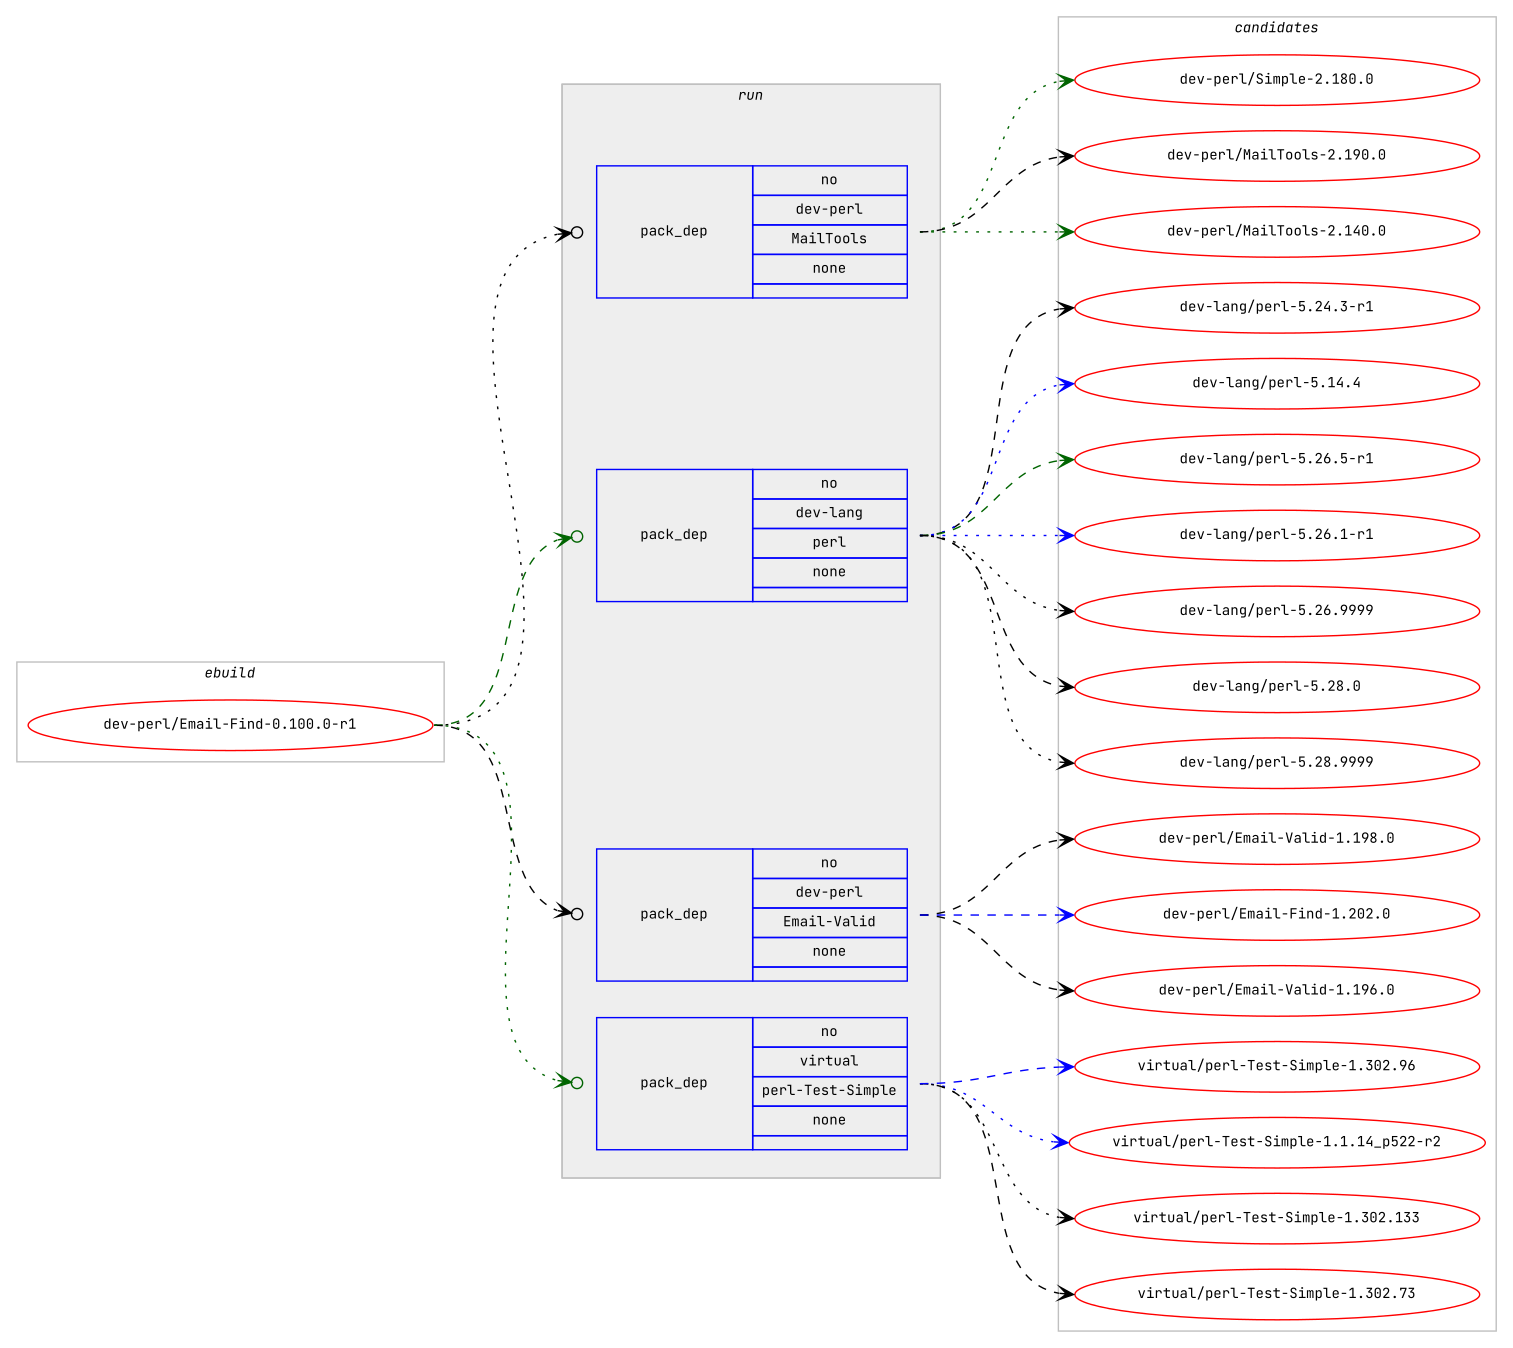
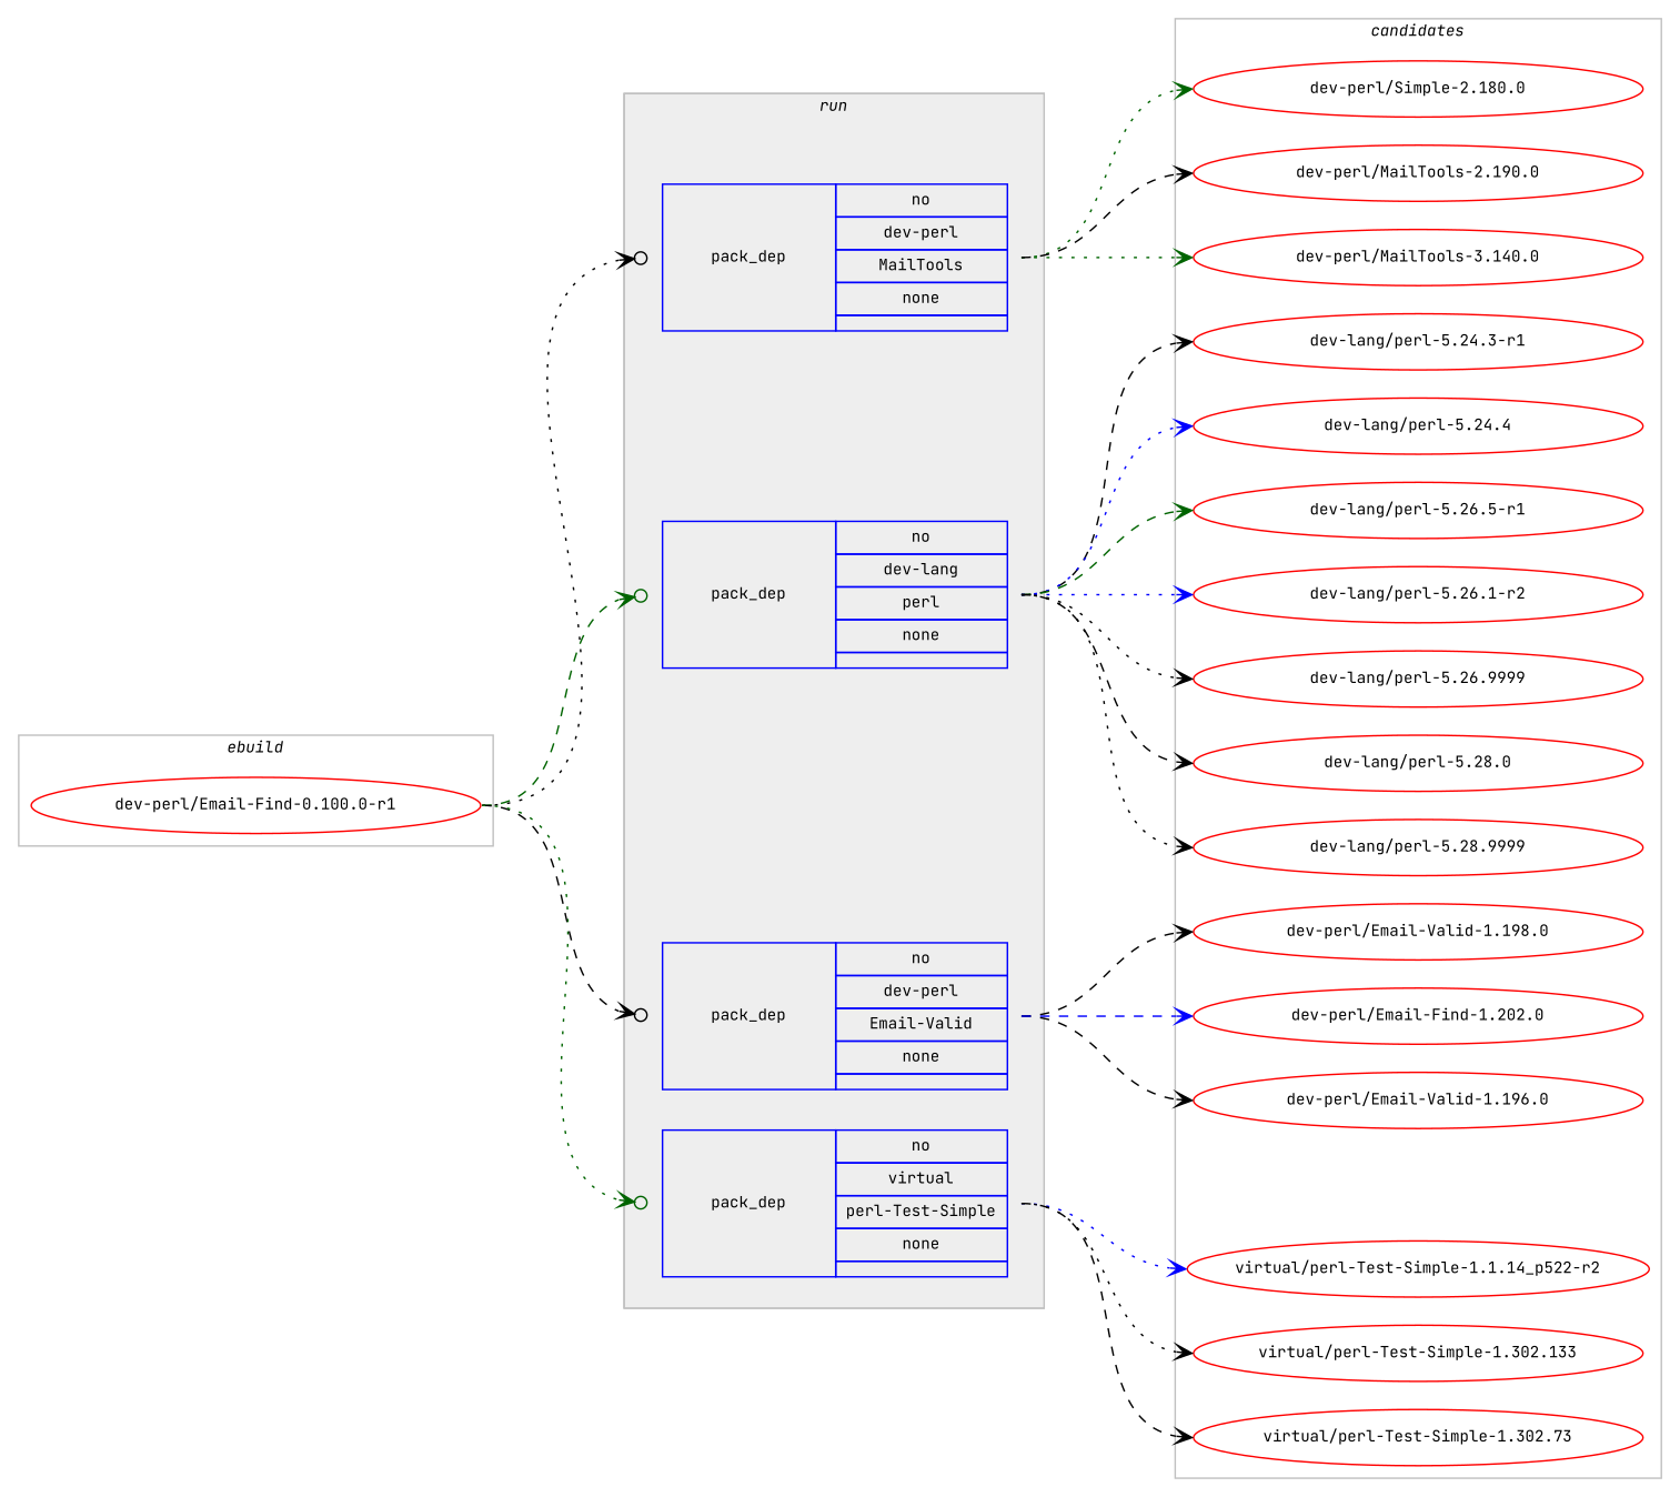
  digraph {
    compound=true
    concentrate=true
    fontname="JetBrains Mono"
    fontsize=10
    newrank=true
    rankdir=LR
    ranksep=1.5
    node [color=red fontname="JetBrains Mono" fontsize=10]
    edge [arrowhead=vee color=black fontname="JetBrains Mono" headport=w style=dashed tailport=e weight=100]
    n1 [label="dev-perl/Email-Find-0.100.0-r1" width=4]
    n2 [color=blue label=<<TABLE BORDER="0" CELLBORDER="1" CELLSPACING="0" CELLPADDING="4" WIDTH="220"><TR><TD ROWSPAN="6" CELLPADDING="30">pack_dep</TD></TR><TR><TD WIDTH="110">no</TD></TR><TR><TD>dev-perl</TD></TR><TR><TD>MailTools</TD></TR><TR><TD>none</TD></TR><TR><TD></TD></TR></TABLE>> shape=none]
    n3 [color=blue label=<<TABLE BORDER="0" CELLBORDER="1" CELLSPACING="0" CELLPADDING="4" WIDTH="220"><TR><TD ROWSPAN="6" CELLPADDING="30">pack_dep</TD></TR><TR><TD WIDTH="110">no</TD></TR><TR><TD>dev-lang</TD></TR><TR><TD>perl</TD></TR><TR><TD>none</TD></TR><TR><TD></TD></TR></TABLE>> shape=none]
    n4 [color=blue label=<<TABLE BORDER="0" CELLBORDER="1" CELLSPACING="0" CELLPADDING="4" WIDTH="220"><TR><TD ROWSPAN="6" CELLPADDING="30">pack_dep</TD></TR><TR><TD WIDTH="110">no</TD></TR><TR><TD>dev-perl</TD></TR><TR><TD>Email-Valid</TD></TR><TR><TD>none</TD></TR><TR><TD></TD></TR></TABLE>> shape=none]
    n5 [color=blue label=<<TABLE BORDER="0" CELLBORDER="1" CELLSPACING="0" CELLPADDING="4" WIDTH="220"><TR><TD ROWSPAN="6" CELLPADDING="30">pack_dep</TD></TR><TR><TD WIDTH="110">no</TD></TR><TR><TD>virtual</TD></TR><TR><TD>perl-Test-Simple</TD></TR><TR><TD>none</TD></TR><TR><TD></TD></TR></TABLE>> shape=none]
    n6 [label="dev-lang/perl-5.24.3-r1" width=4]
-   n7 [label="dev-lang/perl-5.14.4" width=4]
+   n7 [label="dev-lang/perl-5.24.4" width=4]
    n8 [label="dev-lang/perl-5.26.5-r1" width=4]
-   n9 [label="dev-lang/perl-5.26.1-r1" width=4]
+   n9 [label="dev-lang/perl-5.26.1-r2" width=4]
    n10 [label="dev-lang/perl-5.26.9999" width=4]
    n11 [label="dev-lang/perl-5.28.0" width=4]
    n12 [label="dev-lang/perl-5.28.9999" width=4]
    n13 [label="dev-perl/Email-Valid-1.196.0" width=4]
    n14 [label="dev-perl/Email-Valid-1.198.0" width=4]
    n15 [label="dev-perl/Email-Find-1.202.0" width=4]
-   n16 [label="dev-perl/MailTools-2.140.0" width=4]
+   n16 [label="dev-perl/MailTools-3.140.0" width=4]
    n17 [label="dev-perl/Simple-2.180.0" width=4]
    n18 [label="dev-perl/MailTools-2.190.0" width=4]
    n19 [label="virtual/perl-Test-Simple-1.1.14_p522-r2" width=4]
    n20 [label="virtual/perl-Test-Simple-1.302.133" width=4]
    n21 [label="virtual/perl-Test-Simple-1.302.73" width=4]
-   n22 [label="virtual/perl-Test-Simple-1.302.96" width=4]
    subgraph cluster_1 {
      color=gray
      label=<<i>ebuild</i>>
      rank=same
      n1
    }
    subgraph cluster_2 {
      color=gray
      label=<<i>dependencies</i>>
      subgraph cluster_3 {
        color=gray
        fillcolor="#eeeeee"
        label=<<i>compile</i>>
        style=filled
      }
      subgraph cluster_4 {
        color=gray
        fillcolor="#eeeeee"
        label=<<i>compile and run</i>>
        style=filled
        subgraph sub_5 {
          color=gray
          fillcolor="#eeeeee"
          label=<<i>compile and run</i>>
          style=filled
          n2
        }
        subgraph sub_6 {
          color=gray
          fillcolor="#eeeeee"
          label=<<i>compile and run</i>>
          style=filled
          n3
        }
        subgraph sub_7 {
          color=gray
          fillcolor="#eeeeee"
          label=<<i>compile and run</i>>
          style=filled
          n4
        }
        subgraph sub_8 {
          color=gray
          fillcolor="#eeeeee"
          label=<<i>compile and run</i>>
          style=filled
          n5
        }
      }
      subgraph cluster_9 {
        color=gray
        fillcolor="#eeeeee"
        label=<<i>run</i>>
        style=filled
      }
    }
    subgraph cluster_10 {
      color=gray
      label=<<i>candidates</i>>
      rank=same
      subgraph sub_11 {
        color=black
        label=<<i>candidates</i>>
        nodesep=1
        rank=same
        n6
        n7
        n8
        n9
        n10
        n11
        n12
      }
      subgraph sub_12 {
        color=black
        label=<<i>candidates</i>>
        nodesep=1
        rank=same
        n13
        n14
        n15
      }
      subgraph sub_13 {
        color=black
        label=<<i>candidates</i>>
        nodesep=1
        rank=same
        n16
        n17
        n18
      }
      subgraph sub_14 {
        color=black
        label=<<i>candidates</i>>
        nodesep=1
        rank=same
        n19
        n20
        n21
-       n22
      }
    }
    n1 -> n2 [arrowhead=odotvee style=dotted weight=20]
    n1 -> n3 [arrowhead=odotvee color=darkgreen weight=20]
    n1 -> n4 [arrowhead=odotvee weight=20]
    n1 -> n5 [arrowhead=odotvee color=darkgreen style=dotted weight=20]
    n2 -> n16 [color=darkgreen style=dotted]
    n2 -> n17 [color=darkgreen style=dotted]
    n2 -> n18
    n3 -> n6
    n3 -> n7 [color=blue style=dotted]
    n3 -> n8 [color=darkgreen]
    n3 -> n9 [color=blue style=dotted]
    n3 -> n10 [style=dotted]
    n3 -> n11
    n3 -> n12 [style=dotted]
    n4 -> n13
    n4 -> n14
    n4 -> n15 [color=blue]
    n5 -> n19 [color=blue style=dotted]
    n5 -> n20 [style=dotted]
    n5 -> n21
-   n5 -> n22 [color=blue]
  }
